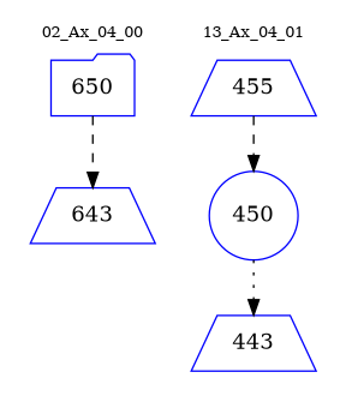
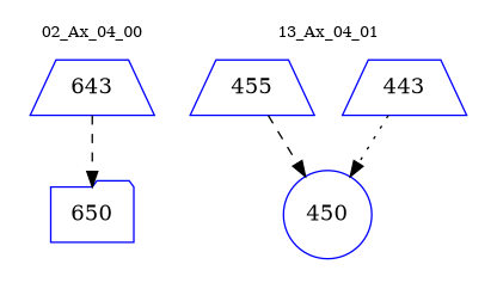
  digraph {
    node [color=blue shape=trapezium]
    edge [color=black style=dashed]
    n1 [label=643]
    n2 [label=650 shape=folder]
    n3 [label=450 shape=circle]
    n4 [label=443]
    n5 [label=455]
    subgraph cluster_1 {
      color=white
      fontsize=10
      label="02_Ax_04_00"
      n1
      n2
    }
    subgraph cluster_2 {
      color=white
      fontsize=10
      label="13_Ax_04_01"
      n3
      n4
      n5
    }
-   n2 -> n1
-   n3 -> n4 [style=dotted]
+   n1 -> n2
+   n4 -> n3 [style=dotted]
    n5 -> n3
  }
